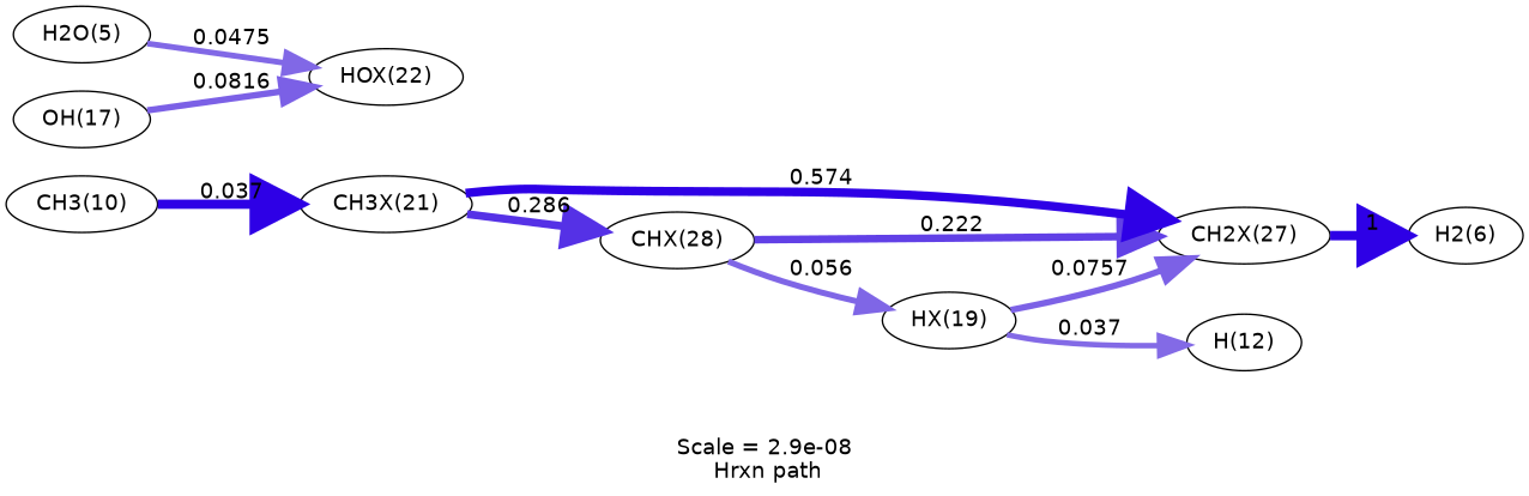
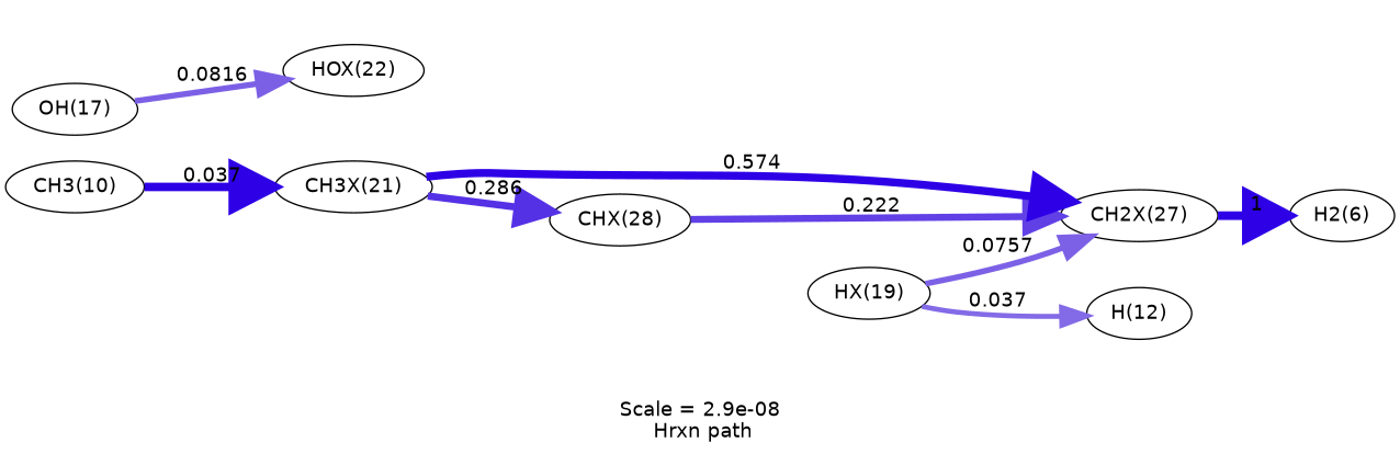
  digraph {
    fontname=Helvetica
    label="Scale = 2.9e-08\l Hrxn path"
    rankdir=LR
    node [fontname=Helvetica]
    edge [fontname=Helvetica]
    n1 [label="CH2X(27)"]
    n2 [label="H2(6)"]
    n3 [label="HX(19)"]
    n4 [label="H(12)"]
-   n5 [label="H2O(5)"]
    n6 [label="HOX(22)"]
    n7 [label="CHX(28)"]
    n8 [label="OH(17)"]
    n9 [label="CH3(10)"]
    n10 [label="CH3X(21)"]
    n1 -> n2 [arrowsize=3 color="0.7, 1.5, 0.9" label=" 1" penwidth=6]
    n3 -> n1 [arrowsize=2.03 color="0.7, 0.576, 0.9" label=" 0.0757" penwidth=4.05]
    n3 -> n4 [arrowsize=1.76 color="0.7, 0.537, 0.9" label=" 0.037" penwidth=3.51]
-   n5 -> n6 [arrowsize=1.85 color="0.7, 0.548, 0.9" label=" 0.0475" penwidth=3.7]
    n7 -> n1 [arrowsize=2.43 color="0.7, 0.722, 0.9" label=" 0.222" penwidth=4.87]
-   n7 -> n3 [arrowsize=1.91 color="0.7, 0.556, 0.9" label=" 0.056" penwidth=3.82]
    n8 -> n6 [arrowsize=2.05 color="0.7, 0.582, 0.9" label=" 0.0816" penwidth=4.11]
    n9 -> n10 [arrowsize=2.94 color="0.7, 1.36, 0.9" label=" 0.037" penwidth=5.88]
    n10 -> n1 [arrowsize=2.79 color="0.7, 1.07, 0.9" label=" 0.574" penwidth=5.58]
    n10 -> n7 [arrowsize=2.53 color="0.7, 0.786, 0.9" label=" 0.286" penwidth=5.06]
  }
